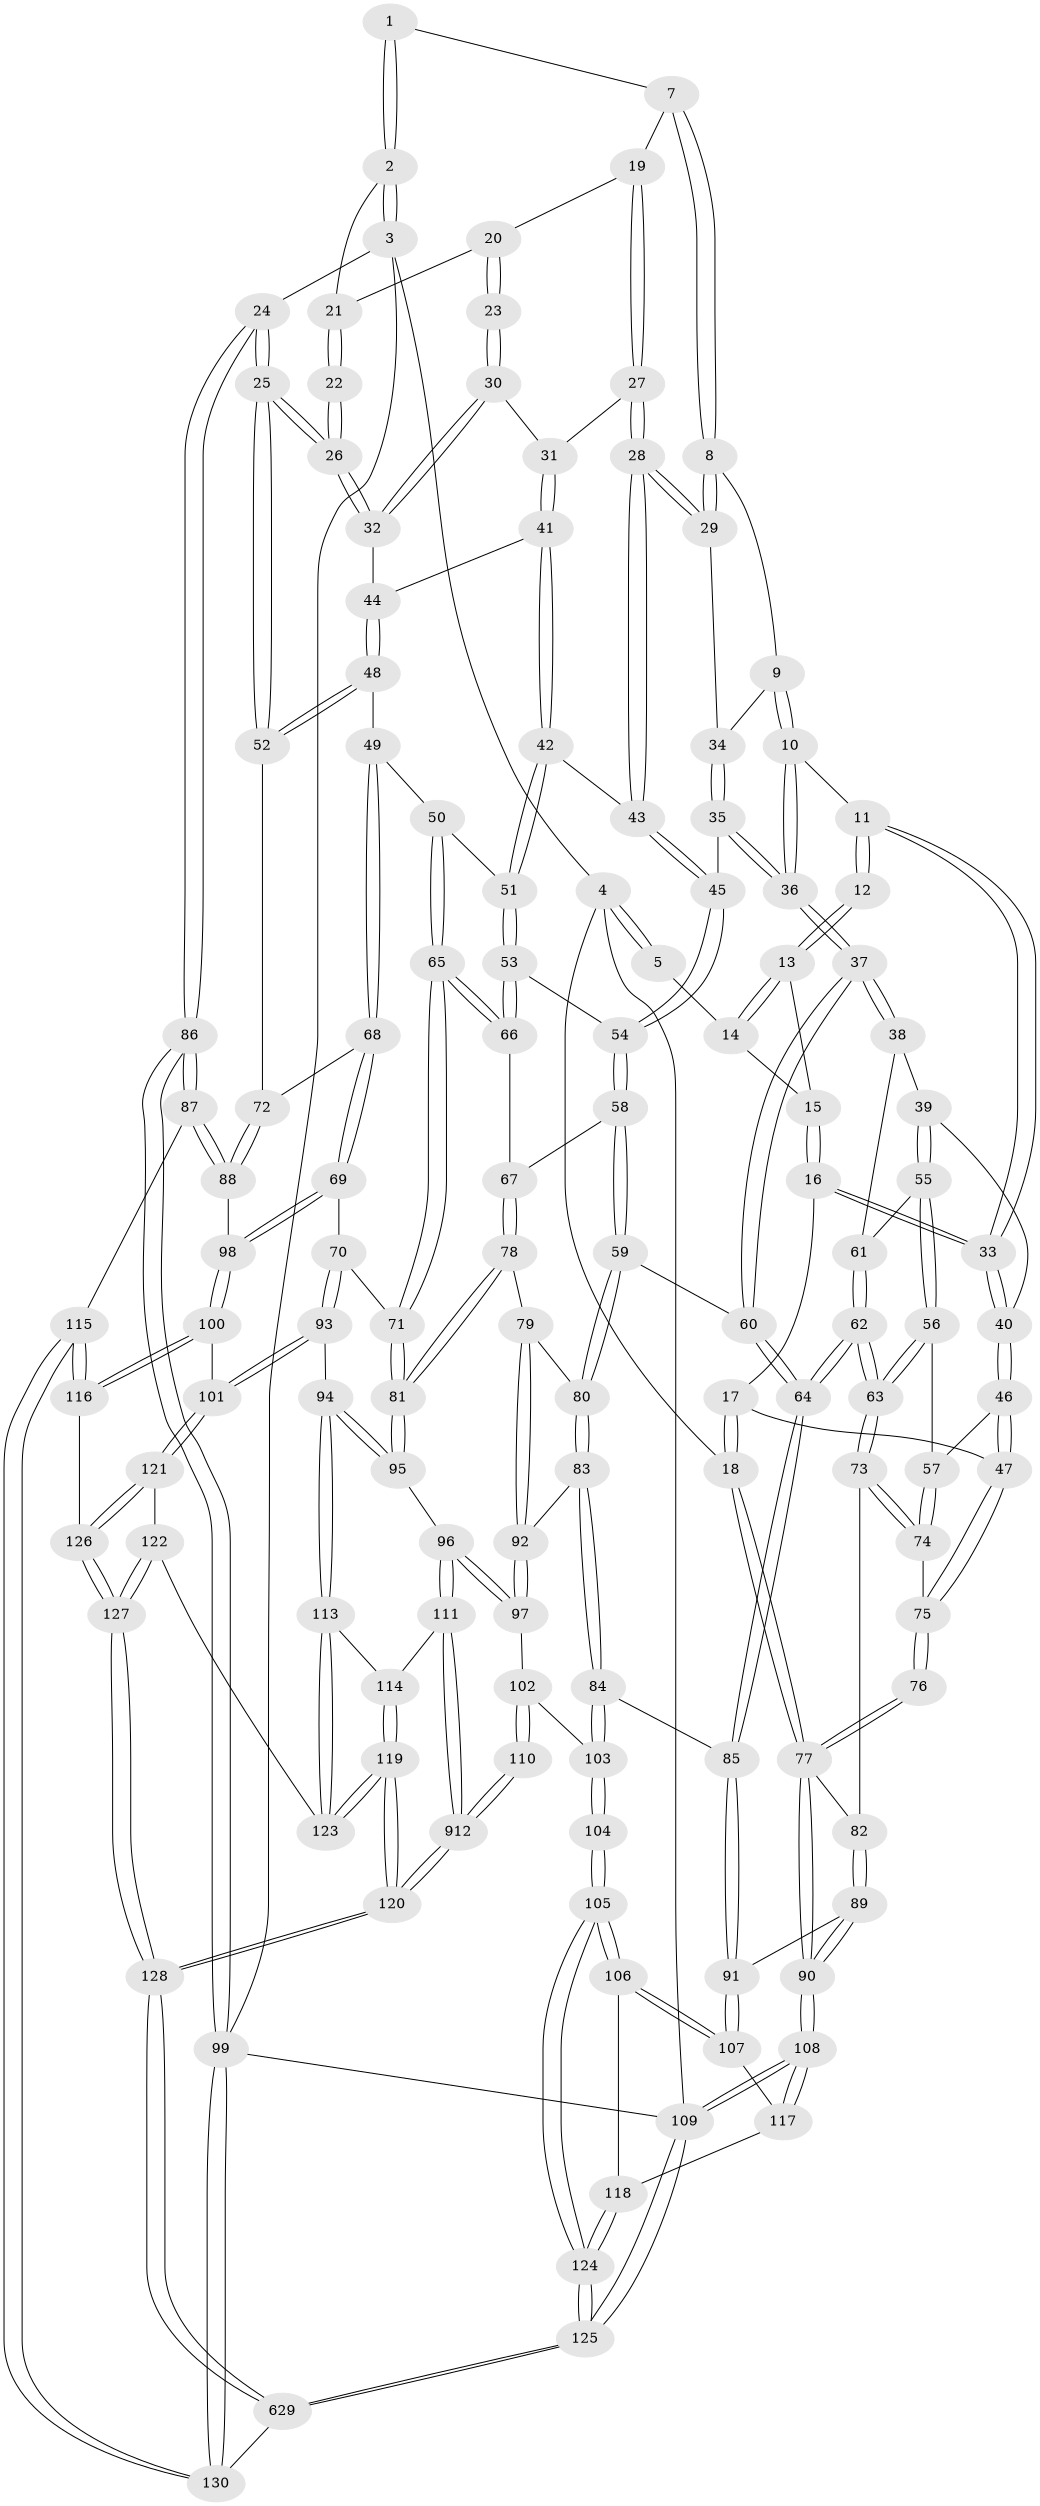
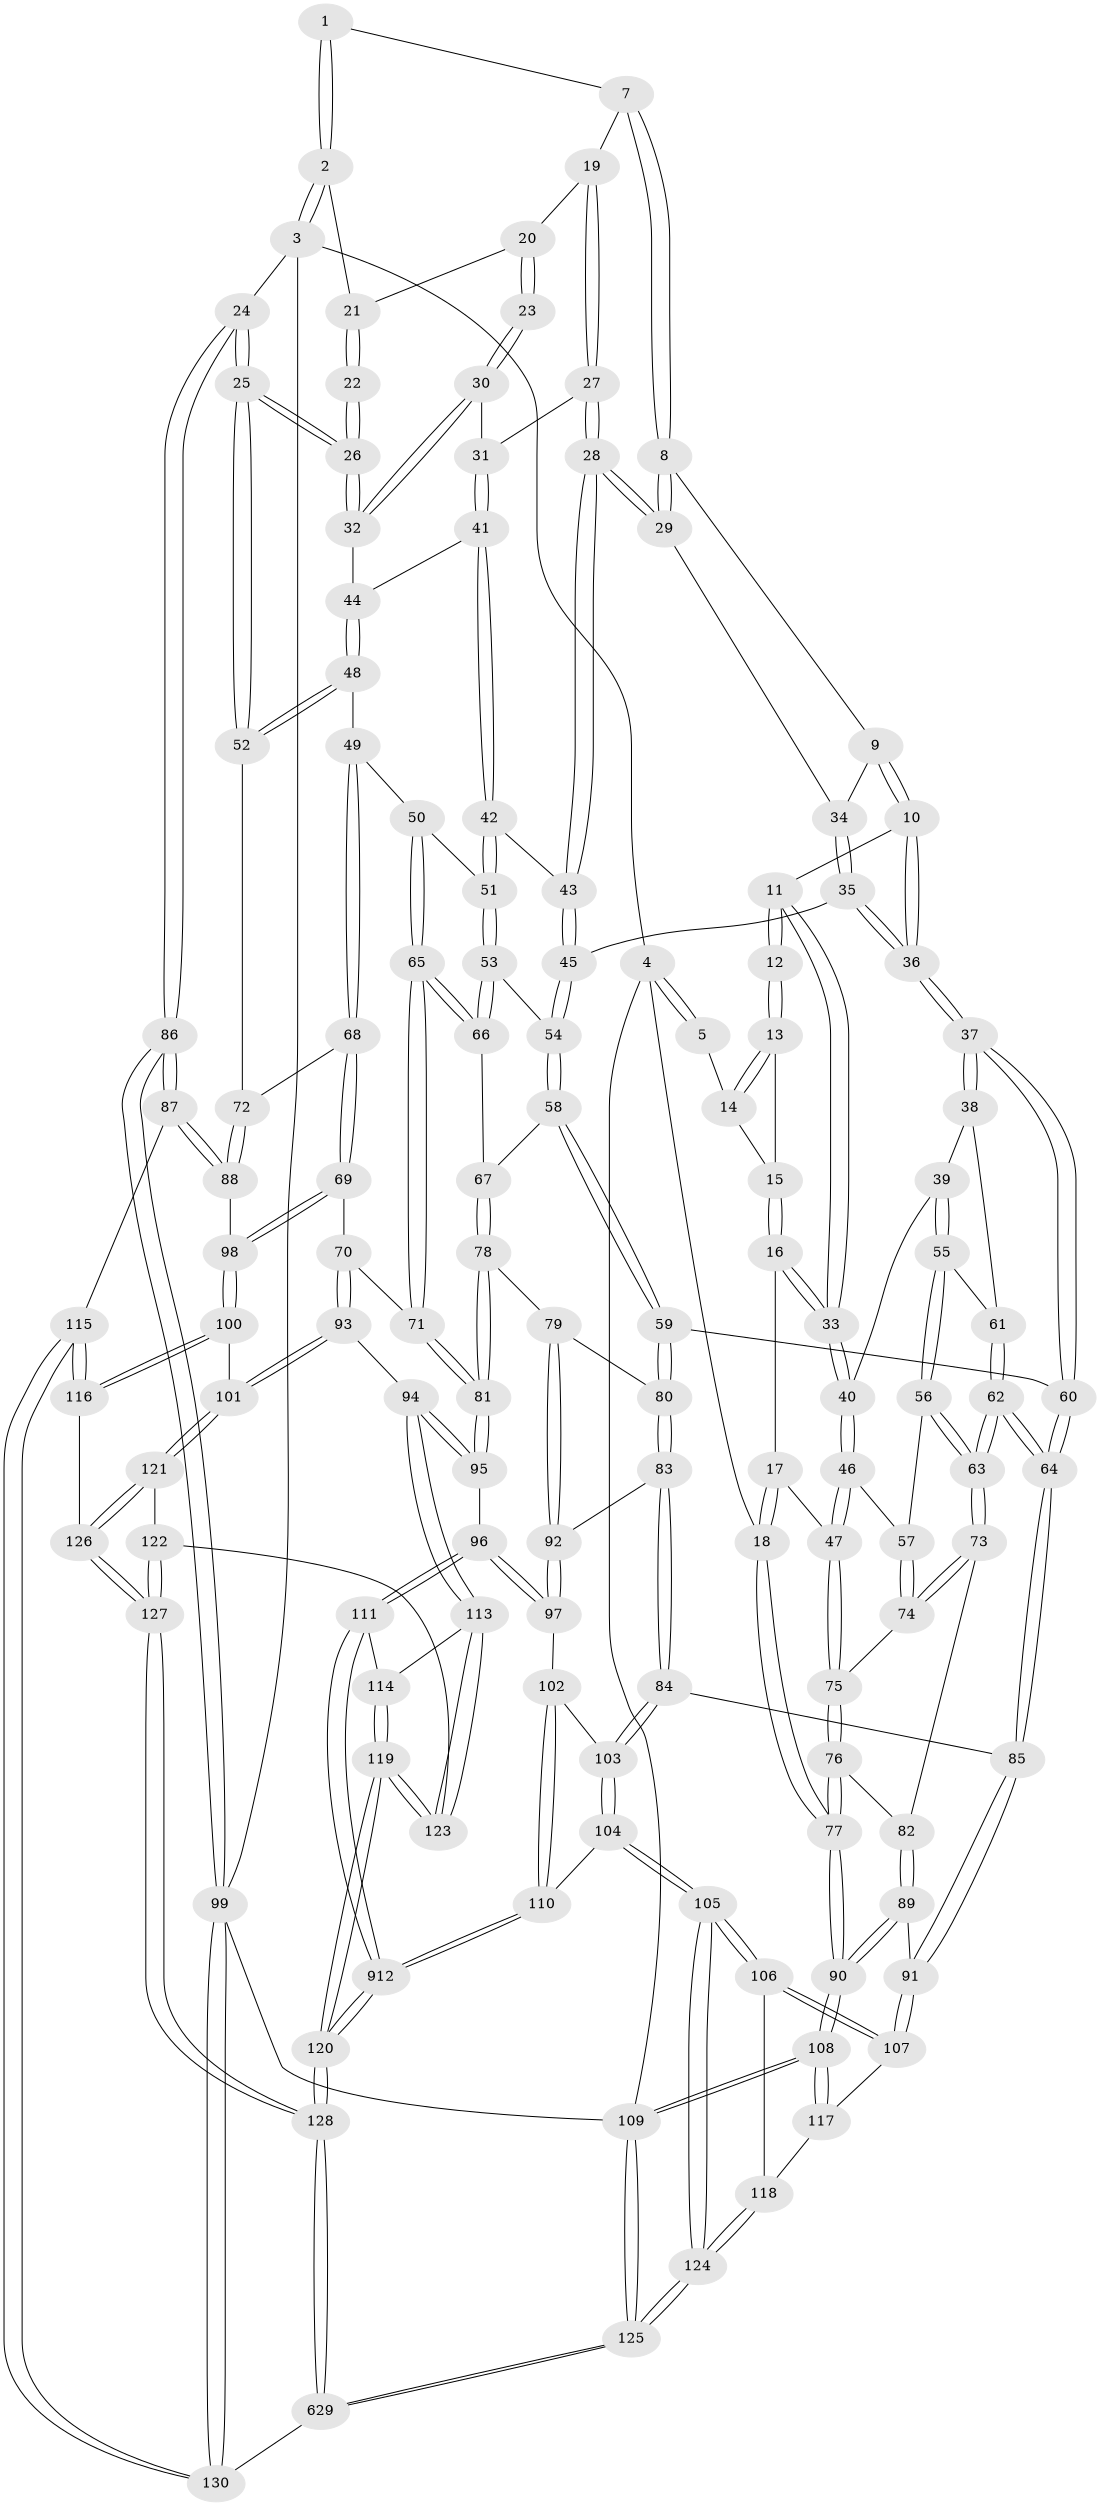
  graph {
    node [color=gray90 style=filled]
    1
    2
    7
    3
    21
    8
    19
    4
    24
    99
    22
    5
    18
    109
    25
    86
    130
    14
    77
    125
    15
    12
    13
    9
    29
    20
    27
    10
    34
    11
    36
    35
    33
    37
    40
    16
    17
    47
    75
    90
    23
    28
    31
    30
    26
    32
    52
    87
    72
    44
    43
    41
    45
    42
    48
    46
    54
    38
    60
    39
    61
    64
    55
    62
    56
    57
    51
    53
    49
    58
    74
    76
    50
    68
    65
    69
    66
    71
    88
    67
    59
    63
    73
    80
    78
    83
    85
    82
    91
    81
    79
    70
    98
    93
    100
    94
    101
    95
    89
    108
    92
    97
    84
    96
    103
    104
    107
    115
    116
    117
    102
    113
    121
    114
    123
    111
    n117 [label=912]
    110
    126
    122
    105
    106
    124
    118
    n125 [label=629]
    120
    119
    128
    127
    1 -- 2
    1 -- 2
    1 -- 7
    2 -- 3
    2 -- 3
    2 -- 21
    7 -- 8
    7 -- 8
    7 -- 19
    3 -- 4
    3 -- 24
    3 -- 99
    21 -- 22
    21 -- 22
    8 -- 9
    8 -- 29
    8 -- 29
    19 -- 20
    19 -- 27
    19 -- 27
    4 -- 5
    4 -- 5
    4 -- 18
    4 -- 109
    24 -- 25
    24 -- 25
    24 -- 86
    24 -- 86
    99 -- 109
    99 -- 130
    99 -- 130
    22 -- 26
    22 -- 26
    5 -- 14
    18 -- 77
    18 -- 77
    109 -- 125
    109 -- 125
    25 -- 26
    25 -- 26
    25 -- 52
    25 -- 52
    86 -- 99
    86 -- 99
    86 -- 87
    86 -- 87
    14 -- 15
    77 -- 90
    77 -- 90
    125 -- n125
    125 -- n125
    15 -- 16
    15 -- 16
    12 -- 13
    12 -- 13
    13 -- 14
    13 -- 14
    13 -- 15
    9 -- 10
    9 -- 10
    9 -- 34
    29 -- 34
    20 -- 21
    20 -- 23
    20 -- 23
    27 -- 28
    27 -- 28
    27 -- 31
    10 -- 11
    10 -- 36
    10 -- 36
    34 -- 35
    34 -- 35
    11 -- 12
    11 -- 12
    11 -- 33
    11 -- 33
    36 -- 37
    36 -- 37
    35 -- 36
    35 -- 36
    35 -- 45
    33 -- 40
    33 -- 40
    37 -- 38
    37 -- 38
    37 -- 60
    37 -- 60
    40 -- 46
    40 -- 46
    16 -- 33
    16 -- 33
    16 -- 17
    17 -- 18
    17 -- 18
    17 -- 47
    47 -- 75
    47 -- 75
    75 -- 76
    75 -- 76
    90 -- 108
    90 -- 108
    23 -- 30
    23 -- 30
    28 -- 29
    28 -- 29
    28 -- 43
    28 -- 43
    31 -- 41
    31 -- 41
    30 -- 31
    30 -- 32
    30 -- 32
    26 -- 32
    26 -- 32
    32 -- 44
    52 -- 72
    87 -- 88
    87 -- 88
    87 -- 115
    72 -- 88
    72 -- 88
    44 -- 48
    44 -- 48
    43 -- 45
    43 -- 45
    41 -- 44
    41 -- 42
    41 -- 42
    45 -- 54
    45 -- 54
    42 -- 43
    42 -- 51
    42 -- 51
    48 -- 52
    48 -- 52
    48 -- 49
    46 -- 47
    46 -- 47
    46 -- 57
    54 -- 58
    54 -- 58
    38 -- 39
    38 -- 61
    60 -- 64
    60 -- 64
    39 -- 40
    39 -- 55
    39 -- 55
    61 -- 62
    61 -- 62
    64 -- 85
    64 -- 85
    55 -- 61
    55 -- 56
    55 -- 56
    62 -- 64
    62 -- 64
    62 -- 63
    62 -- 63
    56 -- 57
    56 -- 63
    56 -- 63
    57 -- 74
    57 -- 74
    51 -- 53
    51 -- 53
    53 -- 54
    53 -- 66
    53 -- 66
    49 -- 50
    49 -- 68
    49 -- 68
    58 -- 67
    58 -- 59
    58 -- 59
    74 -- 75
    76 -- 77
    76 -- 77
-   77 -- 82
+   76 -- 82
    50 -- 51
    50 -- 65
    50 -- 65
    68 -- 72
    68 -- 69
    68 -- 69
    65 -- 66
    65 -- 66
    65 -- 71
    65 -- 71
    69 -- 70
    69 -- 98
    69 -- 98
    66 -- 67
    71 -- 81
    71 -- 81
    88 -- 98
    67 -- 78
    67 -- 78
    59 -- 60
    59 -- 80
    59 -- 80
    63 -- 73
    63 -- 73
    73 -- 74
    73 -- 74
    73 -- 82
    80 -- 83
    80 -- 83
    78 -- 81
    78 -- 81
    78 -- 79
    83 -- 92
    83 -- 84
    83 -- 84
    85 -- 91
    85 -- 91
    82 -- 89
    82 -- 89
    91 -- 107
    91 -- 107
    81 -- 95
    81 -- 95
    79 -- 80
    79 -- 92
    79 -- 92
    70 -- 71
    70 -- 93
    70 -- 93
    98 -- 100
    98 -- 100
    93 -- 94
    93 -- 101
    93 -- 101
    100 -- 101
    100 -- 116
    100 -- 116
    94 -- 95
    94 -- 95
    94 -- 113
    94 -- 113
    101 -- 121
    101 -- 121
    95 -- 96
    89 -- 90
    89 -- 90
    89 -- 91
    108 -- 109
    108 -- 109
    108 -- 117
    108 -- 117
    92 -- 97
    92 -- 97
    97 -- 102
    84 -- 85
    84 -- 103
    84 -- 103
    96 -- 97
    96 -- 97
    96 -- 111
    96 -- 111
    103 -- 104
    103 -- 104
+   104 -- 110
    104 -- 105
    104 -- 105
    107 -- 117
    115 -- 130
    115 -- 130
    115 -- 116
    115 -- 116
    116 -- 126
    117 -- 118
    102 -- 103
    102 -- 110
    102 -- 110
    113 -- 114
    113 -- 123
    113 -- 123
    121 -- 126
    121 -- 126
    121 -- 122
    114 -- 119
    114 -- 119
    111 -- 114
    111 -- n117
    111 -- n117
    n117 -- 120
    n117 -- 120
    110 -- n117
    110 -- n117
    126 -- 127
    126 -- 127
    122 -- 123
    122 -- 127
    122 -- 127
    105 -- 106
    105 -- 106
    105 -- 124
    105 -- 124
    106 -- 107
    106 -- 107
    106 -- 118
    124 -- 125
    124 -- 125
    118 -- 124
    118 -- 124
    n125 -- 130
    120 -- 128
    120 -- 128
    119 -- 123
    119 -- 123
    119 -- 120
    119 -- 120
    128 -- n125
    128 -- n125
    127 -- 128
    127 -- 128
  }
